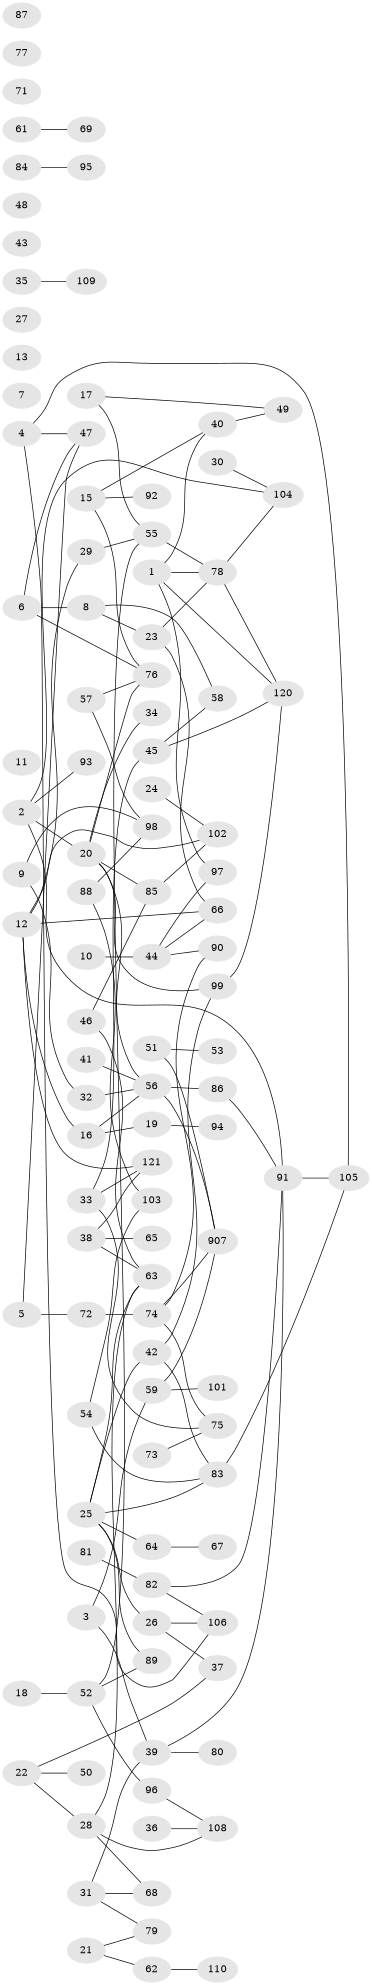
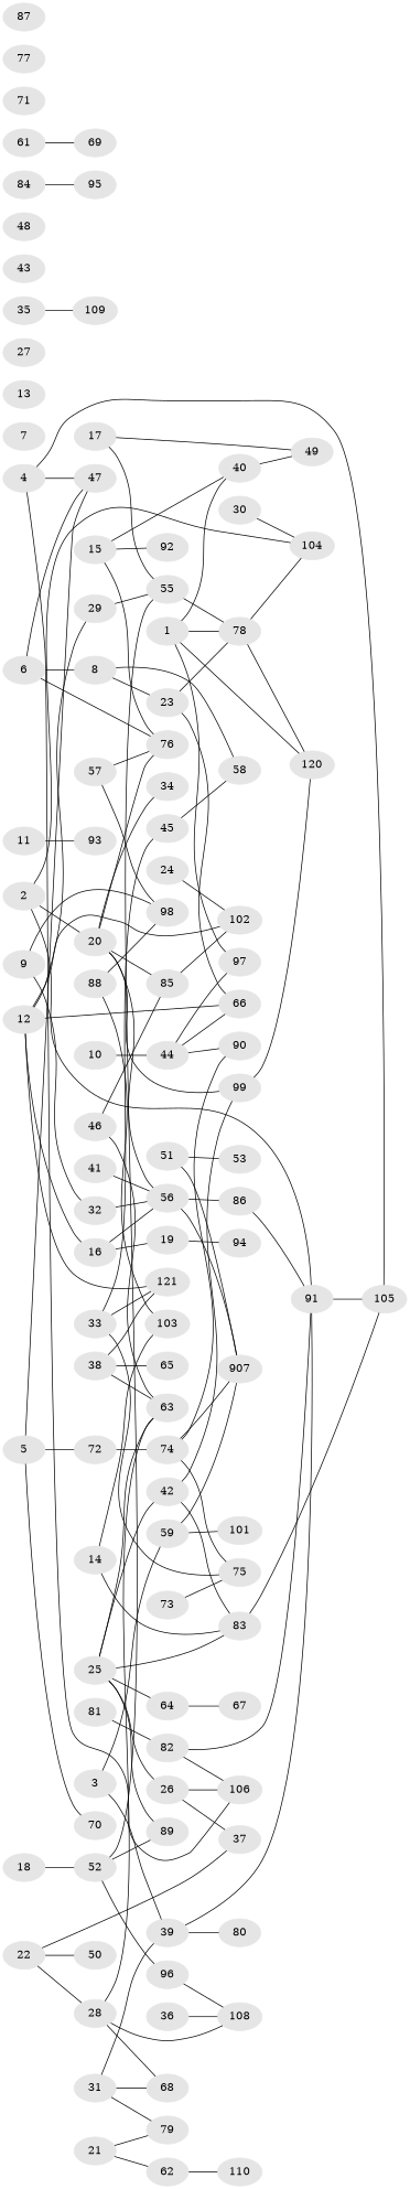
  graph {
    rankdir=LR
    node [color=gray90 style=filled]
    1
    40
    78
    97
    n5 [label=120]
    49
    104
    2
    20
    91
    93
    76
    56
    34
    85
    99
    105
    3
    39
    59
    80
    n22 [label=907]
    101
    4
    47
    106
    5
+   70
    72
    74
    6
    8
    23
    58
    7
    66
    9
    32
    98
    10
    44
    90
    11
    12
    16
    29
    102
    n48 [label=121]
    19
    55
    13
-   14 [label=54]
+   14
    83
    103
    15
    92
    94
    86
    17
    18
    52
    89
    96
    21
    62
    79
    110
    22
    28
    37
    50
    63
    68
    108
    24
    25
    26
    42
    64
    67
    27
    30
    31
    33
    75
    45
    35
    109
    36
    38
    65
    41
    43
    46
    48
    51
    53
    84
    95
    57
    61
    69
    71
    73
    77
    81
    82
    87
    88
    1 -- 40
    1 -- 78
    1 -- 97
    1 -- n5
    40 -- 49
    78 -- n5
    78 -- 104
    2 -- 104
    2 -- 20
    2 -- 91
-   2 -- 93
+   11 -- 93
    20 -- 76
    20 -- 56
    20 -- 34
    20 -- 85
    20 -- 99
    91 -- 105
    56 -- n22
    56 -- 86
    85 -- 102
    99 -- n5
    3 -- 39
    3 -- 59
    39 -- 91
    39 -- 80
    59 -- n22
    59 -- 101
    4 -- 105
    4 -- 47
    4 -- 106
    5 -- 47
+   5 -- 70
    5 -- 72
    72 -- 74
    74 -- n22
    74 -- 90
    74 -- 75
    6 -- 76
    6 -- 47
    6 -- 8
    8 -- 23
    8 -- 58
    23 -- 78
    23 -- 66
    9 -- 32
    9 -- 98
    32 -- 56
    10 -- 44
    44 -- 97
    44 -- 66
    44 -- 90
    12 -- 66
    12 -- 16
    12 -- 29
    12 -- 102
    12 -- n48
    16 -- 56
    16 -- 19
    29 -- 55
    19 -- 94
    55 -- 78
    14 -- 83
    14 -- 103
    83 -- 105
    15 -- 40
    15 -- 76
    15 -- 92
    86 -- 91
    17 -- 49
    17 -- 55
    18 -- 52
    52 -- 55
    52 -- 89
    52 -- 96
    96 -- 108
    21 -- 62
    21 -- 79
    62 -- 110
    22 -- 28
    22 -- 37
    22 -- 50
    28 -- 63
    28 -- 68
    28 -- 108
    24 -- 102
    25 -- 83
    25 -- 89
    25 -- 63
    25 -- 26
    25 -- 42
    25 -- 64
    26 -- 106
    26 -- 37
    42 -- 99
    42 -- 83
    64 -- 67
    30 -- 104
    31 -- 39
    31 -- 79
    31 -- 68
    33 -- n48
    33 -- 75
    33 -- 45
-   45 -- n5
    45 -- 58
    35 -- 109
    36 -- 108
    38 -- n48
    38 -- 63
    38 -- 65
    41 -- 56
    46 -- 85
    46 -- 63
    51 -- n22
    51 -- 53
    84 -- 95
    57 -- 76
    57 -- 98
    61 -- 69
    73 -- 75
    81 -- 82
    82 -- 91
    82 -- 106
    88 -- 98
    88 -- 103
  }
